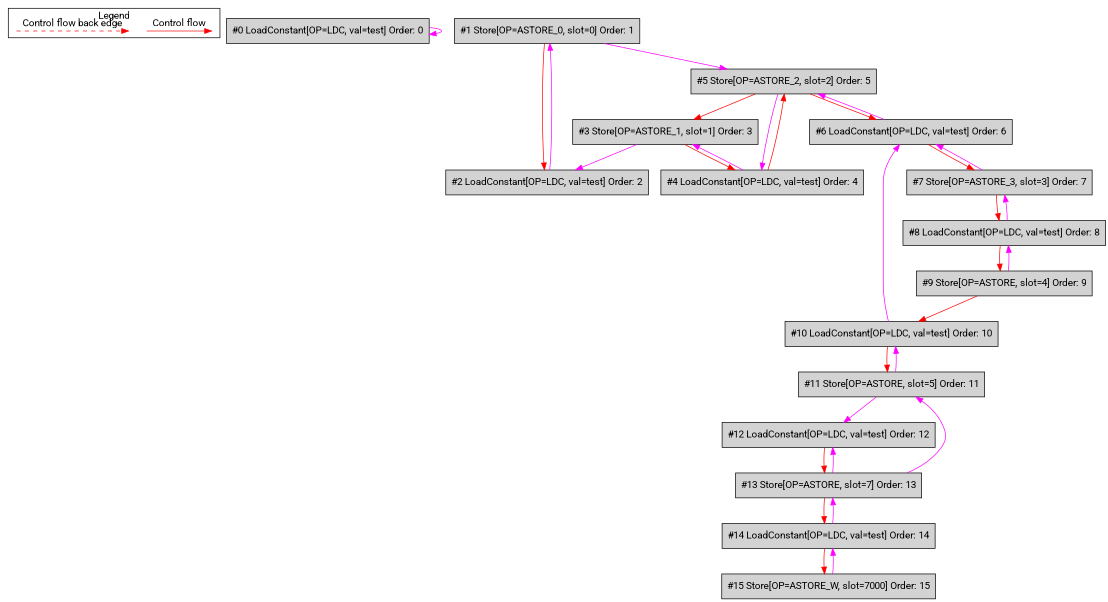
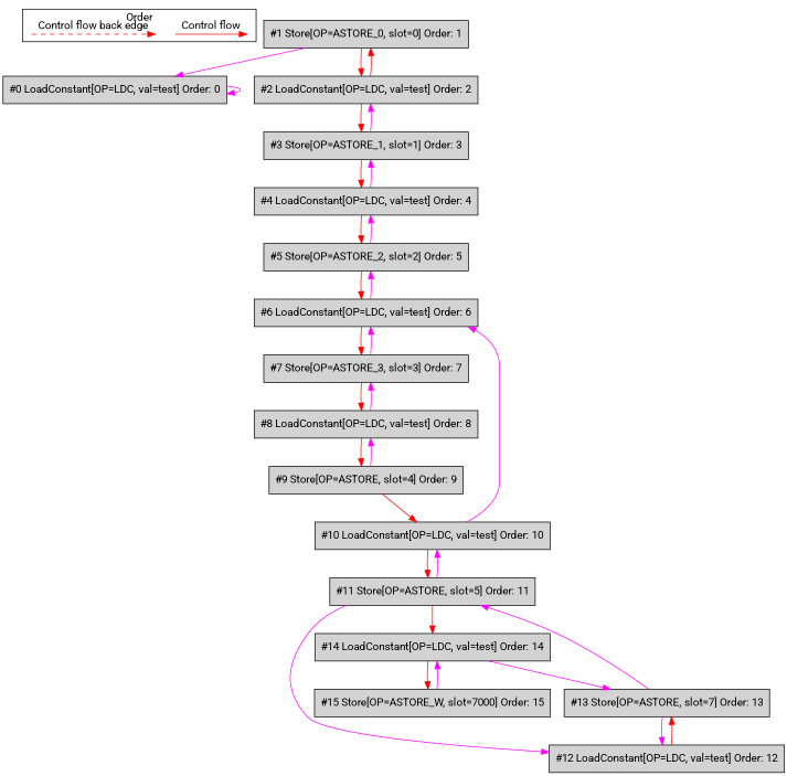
  digraph {
    fontname=Roboto
    ordering=in
    node [fontname=Roboto shape=box style=filled fillcolor=lightgrey]
    edge [color=fuchsia fontname=Roboto]
    c0 [shape=point style=invis fillcolor=""]
    c1 [shape=point style=invis fillcolor=""]
    c2 [shape=point style=invis fillcolor=""]
    c3 [shape=point style=invis fillcolor=""]
    n5 [label="#0 LoadConstant[OP=LDC, val=test] Order: 0"]
    n6 [label="#1 Store[OP=ASTORE_0, slot=0] Order: 1"]
    n7 [label="#2 LoadConstant[OP=LDC, val=test] Order: 2"]
    n8 [label="#3 Store[OP=ASTORE_1, slot=1] Order: 3"]
    n9 [label="#4 LoadConstant[OP=LDC, val=test] Order: 4"]
    n10 [label="#5 Store[OP=ASTORE_2, slot=2] Order: 5"]
    n11 [label="#6 LoadConstant[OP=LDC, val=test] Order: 6"]
    n12 [label="#7 Store[OP=ASTORE_3, slot=3] Order: 7"]
    n13 [label="#8 LoadConstant[OP=LDC, val=test] Order: 8"]
    n14 [label="#9 Store[OP=ASTORE, slot=4] Order: 9"]
    n15 [label="#10 LoadConstant[OP=LDC, val=test] Order: 10"]
    n16 [label="#11 Store[OP=ASTORE, slot=5] Order: 11"]
    n17 [label="#12 LoadConstant[OP=LDC, val=test] Order: 12"]
    n18 [label="#13 Store[OP=ASTORE, slot=7] Order: 13"]
    n19 [label="#14 LoadConstant[OP=LDC, val=test] Order: 14"]
    n20 [label="#15 Store[OP=ASTORE_W, slot=7000] Order: 15"]
    subgraph cluster_1 {
-     label=Legend
+     label=Order
      subgraph sub_2 {
        label=Legend
        rank=same
        c0
        c1
        c2
        c3
      }
    }
    c0 -> c1 [color=red label="Control flow" style=solid]
    c2 -> c3 [color=red label="Control flow back edge" style=dashed]
    n5 -> n5
-   n6 -> n10
+   n6 -> n5
    n6 -> n7 [color=red]
-   n7 -> n6
-   n10 -> n8 [color=red]
+   n7 -> n6 [color=red]
+   n7 -> n8 [color=red]
    n8 -> n7
    n8 -> n9 [color=red]
    n9 -> n8
    n9 -> n10 [color=red]
    n10 -> n9
    n10 -> n11 [color=red]
    n11 -> n10
    n11 -> n12 [color=red]
    n12 -> n11
    n12 -> n13 [color=red]
    n13 -> n12
    n13 -> n14 [color=red]
    n14 -> n13
    n14 -> n15 [color=red]
    n15 -> n11
    n15 -> n16 [color=red]
    n16 -> n15
    n16 -> n17
    n17 -> n18 [color=red]
    n18 -> n16
    n18 -> n17
-   n18 -> n19 [color=red]
+   n16 -> n19 [color=red]
    n19 -> n18
    n19 -> n20 [color=red]
    n20 -> n19
  }
